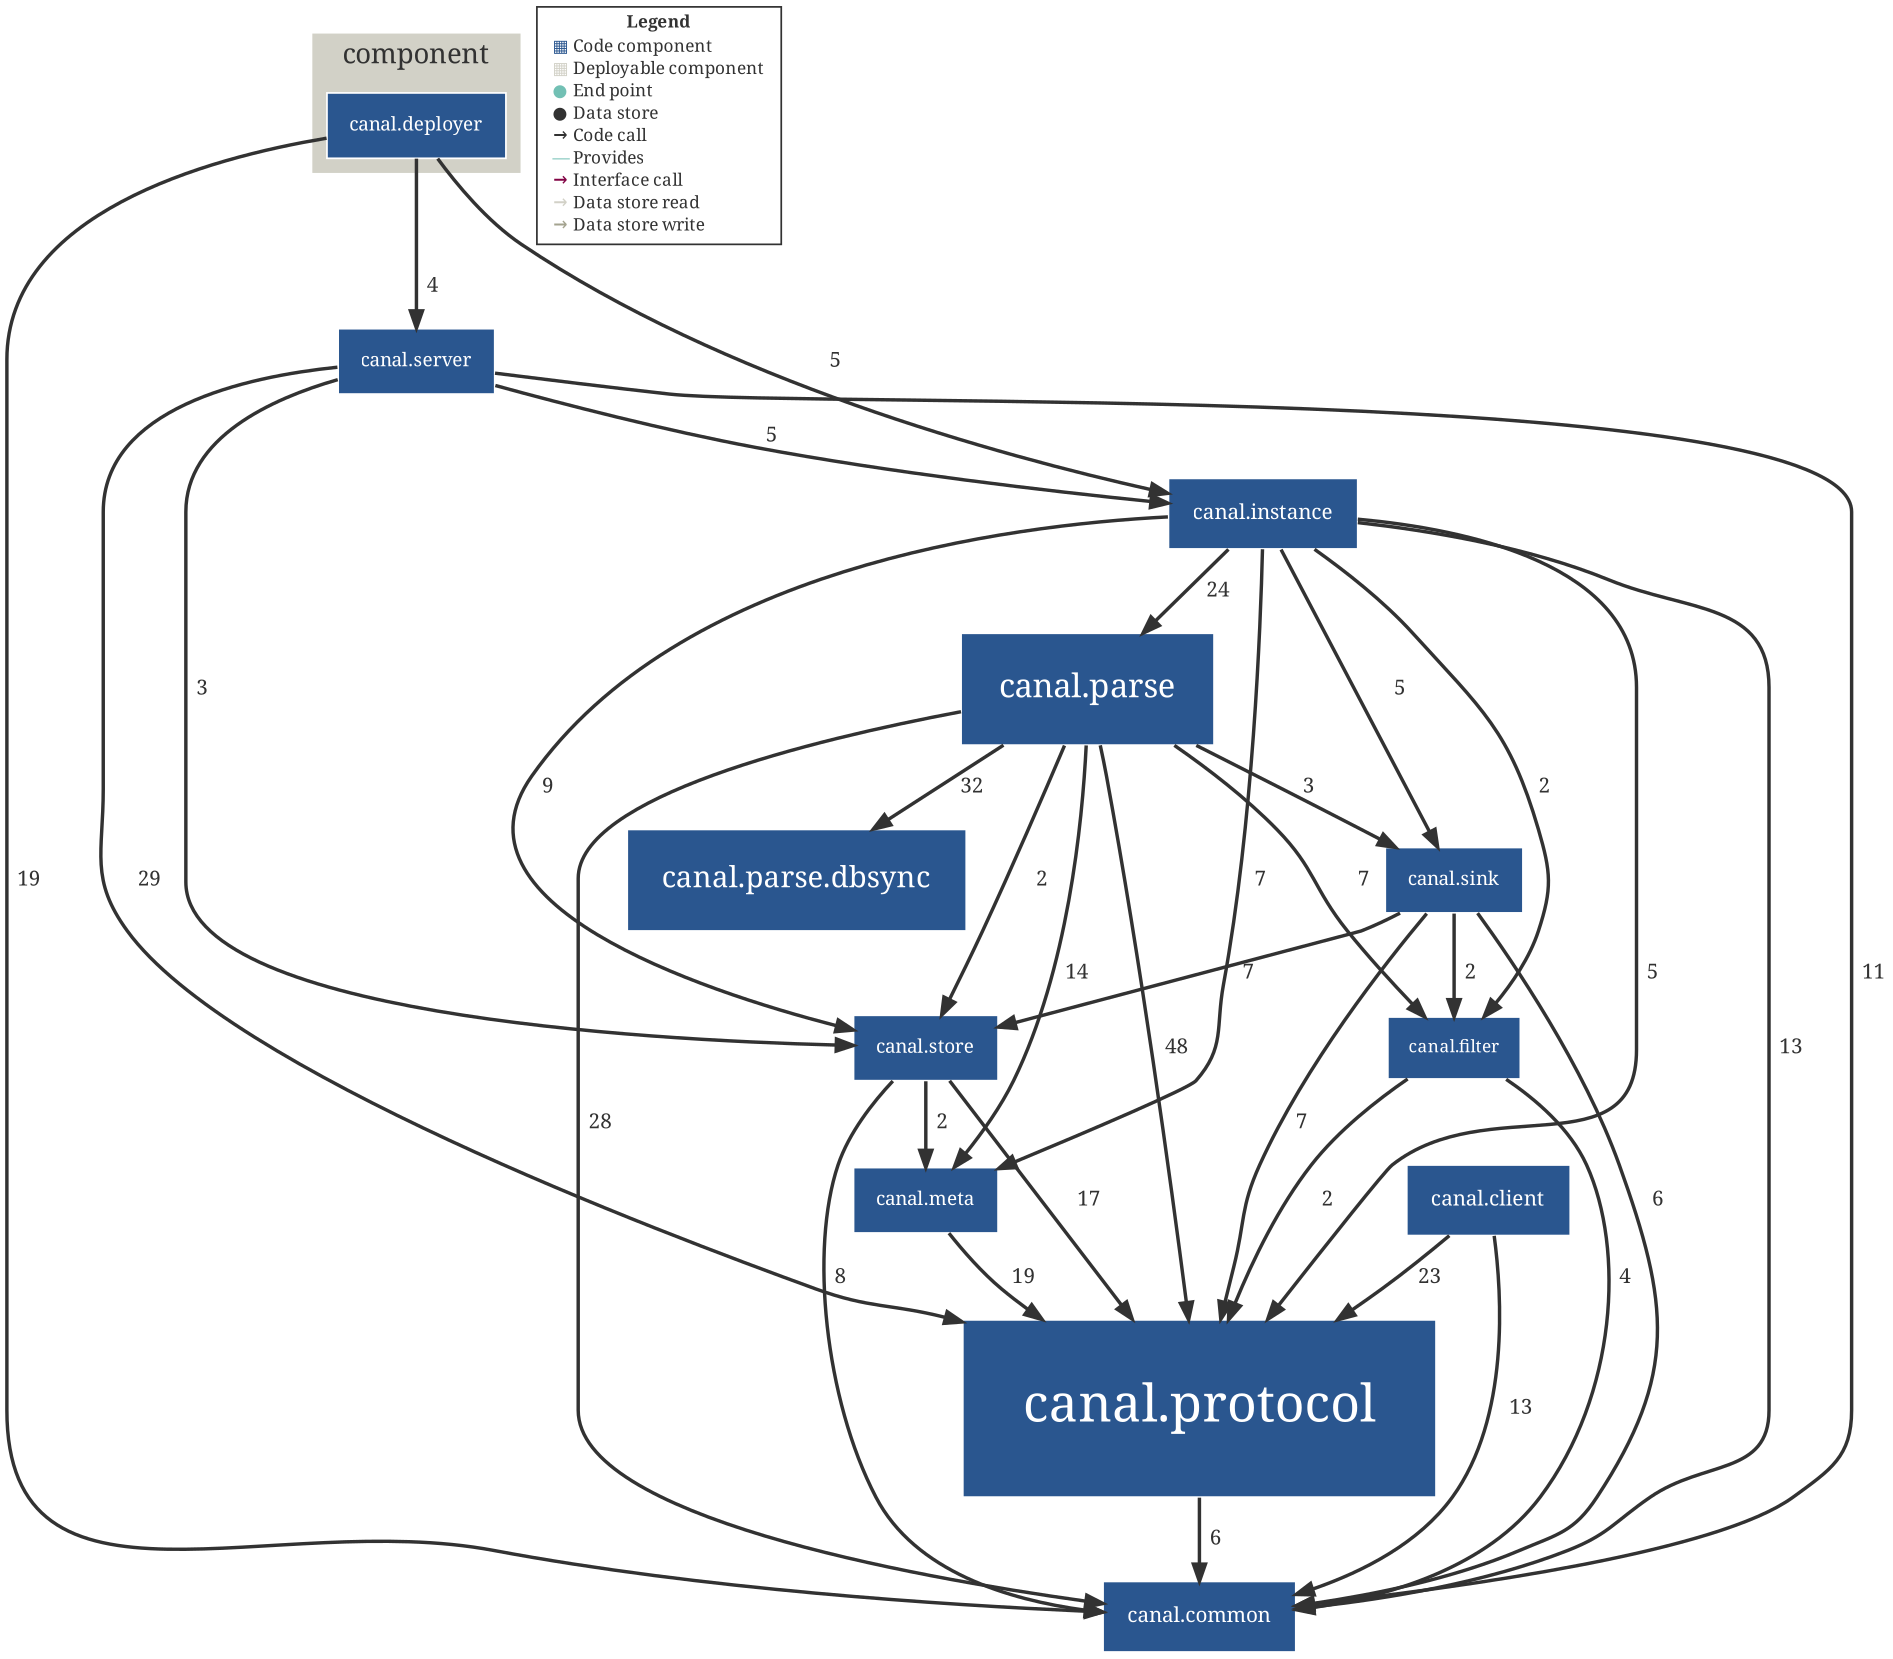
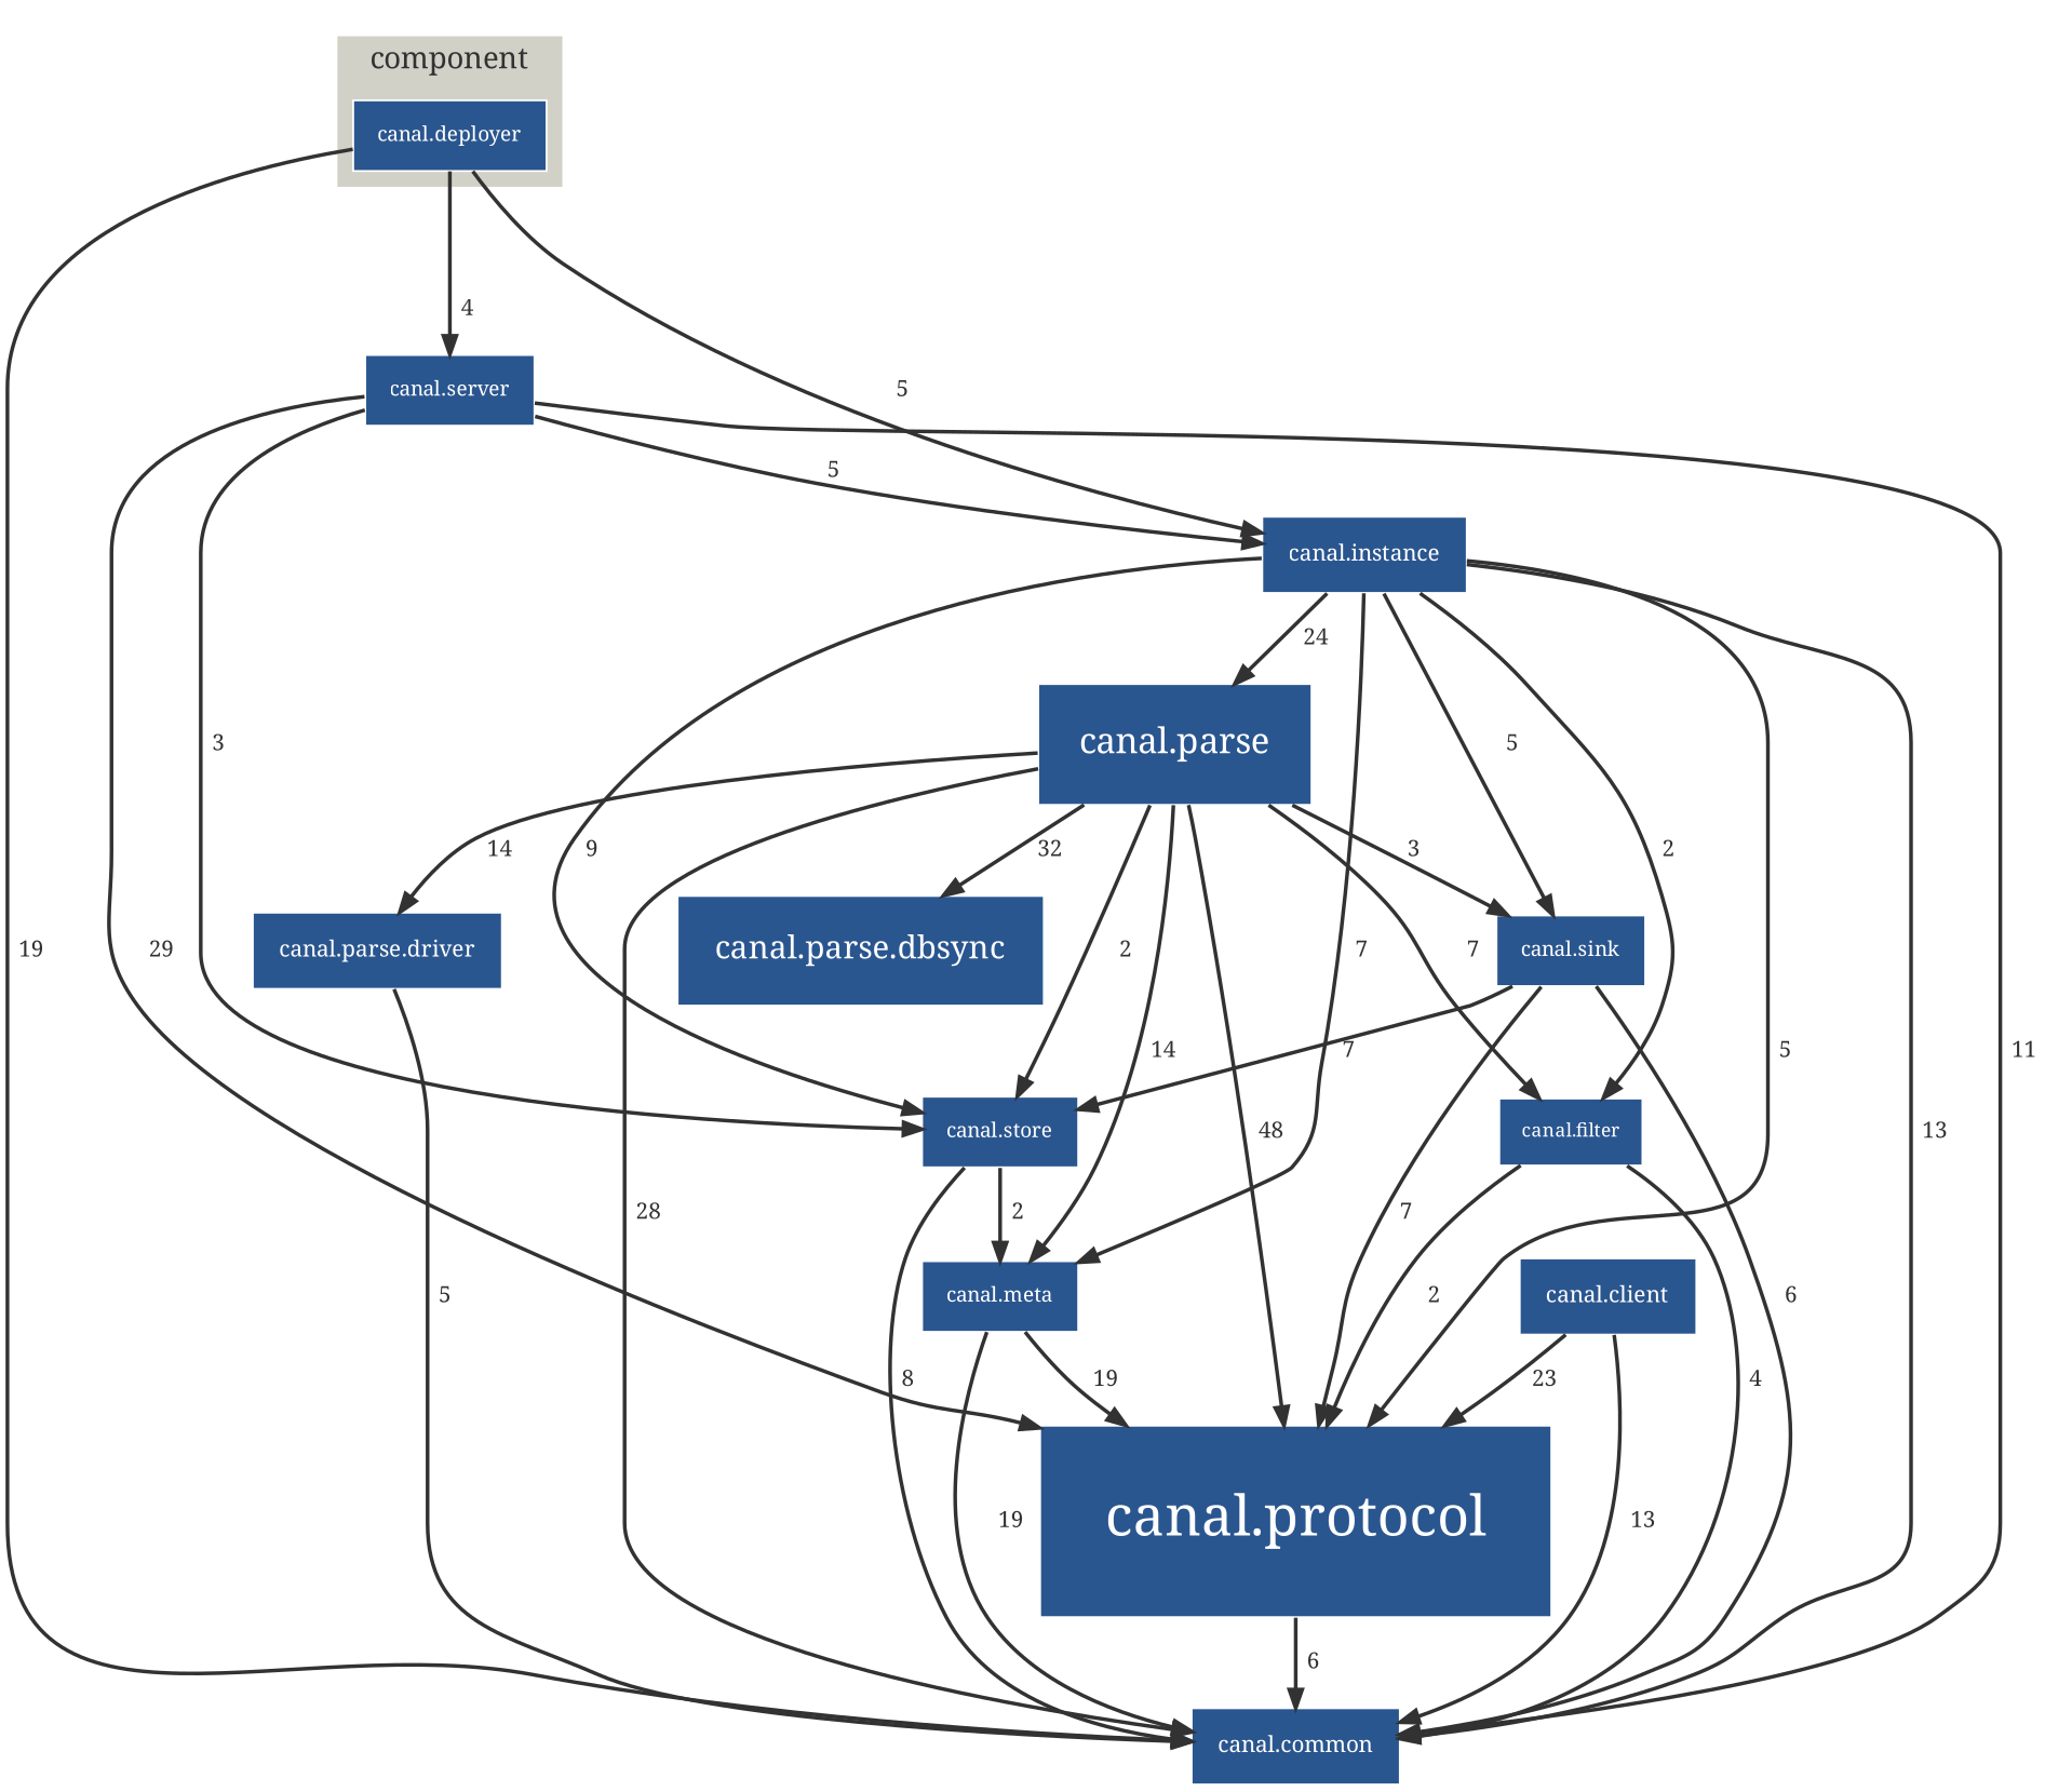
  digraph {
    compound=true
    fontname="Noto Serif"
    rankdir=TD
    node [color="#FFFFFF" fillcolor="#2A568F" fontcolor="#FFFFFF" fontname="Noto Serif" fontsize=11 margin=0.176 penwidth=1 shape=box style=filled]
    edge [color="#323232" fontcolor="#323232" fontname="Noto Serif" fontsize=12 penwidth=2]
    n1 [label="canal.deployer"]
    n2 [fontsize=12 label="canal.common" margin=0.192]
    n3 [fontsize=12 label="canal.instance" margin=0.192]
    n4 [label="canal.server"]
    n5 [label="canal.meta"]
    n6 [fontsize=30 label="canal.protocol" margin=0.48]
    n7 [fontsize=10 label="canal.filter" margin=0.16]
    n8 [fontsize=19 label="canal.parse" margin=0.304]
    n9 [label="canal.sink"]
    n10 [label="canal.store"]
    n11 [fontsize=17 label="canal.parse.dbsync" margin=0.272]
    n12 [fontsize=12 label="canal.client" margin=0.192]
-   n14 [color="#323232" fillcolor="#FFFFFF" fontcolor="#323232" fontsize=10 label=<<TABLE BORDER="0" CELLPADDING="1" CELLSPACING="0"> <TR><TD COLSPAN="2"><B>Legend</B></TD></TR> <TR><TD><FONT COLOR="#2A568F">&#9638;</FONT></TD><TD ALIGN="left">Code component</TD></TR> <TR><TD><FONT COLOR="#D2D1C7">&#9638;</FONT></TD><TD ALIGN="left">Deployable component</TD></TR> <TR><TD><FONT COLOR="#72C0B4">&#9679;</FONT></TD><TD ALIGN="left">End point</TD></TR> <TR><TD><FONT COLOR="#323232">&#9679;</FONT></TD><TD ALIGN="left">Data store</TD></TR> <TR><TD><FONT COLOR="#323232">&rarr;</FONT></TD><TD ALIGN="left">Code call</TD></TR> <TR><TD><FONT COLOR="#72C0B4">&#8212;</FONT></TD><TD ALIGN="left">Provides</TD></TR> <TR><TD><FONT COLOR="#820445">&rarr;</FONT></TD><TD ALIGN="left">Interface call</TD></TR> <TR><TD><FONT COLOR="#D2D1C7">&rarr;</FONT></TD><TD ALIGN="left">Data store read</TD></TR> <TR><TD><FONT COLOR="#A4A38F">&rarr;</FONT></TD><TD ALIGN="left">Data store write</TD></TR> </TABLE> > margin=""]
+   n13 [fontsize=12 label="canal.parse.driver" margin=0.192]
    subgraph cluster_1 {
      color="#D2D1C7"
      fontcolor="#323232"
      fontsize=16
      label=component
      style=filled
      n1
    }
    n1 -> n2 [label="  19"]
    n1 -> n3 [label="  5"]
    n1 -> n4 [label="  4"]
    n3 -> n2 [label="  13"]
    n3 -> n5 [label="  7"]
    n3 -> n6 [label="  5"]
    n3 -> n7 [label="  2"]
    n3 -> n8 [label="  24"]
    n3 -> n9 [label="  5"]
    n3 -> n10 [label="  9"]
    n4 -> n2 [label="  11"]
    n4 -> n3 [label="  5"]
    n4 -> n6 [label="  29"]
    n4 -> n10 [label="  3"]
+   n5 -> n2 [label="  19"]
    n5 -> n6 [label="  19"]
    n6 -> n2 [label="  6"]
    n7 -> n2 [label="  4"]
    n7 -> n6 [label="  2"]
    n8 -> n2 [label="  28"]
    n8 -> n5 [label="  14"]
    n8 -> n6 [label="  48"]
    n8 -> n7 [label="  7"]
    n8 -> n9 [label="  3"]
    n8 -> n10 [label="  2"]
    n8 -> n11 [label="  32"]
+   n8 -> n13 [label="  14"]
    n9 -> n2 [label="  6"]
    n9 -> n6 [label="  7"]
-   n9 -> n7 [label="  2"]
    n9 -> n10 [label="  7"]
    n10 -> n2 [label="  8"]
    n10 -> n5 [label="  2"]
-   n10 -> n6 [label="  17"]
    n12 -> n2 [label="  13"]
    n12 -> n6 [label="  23"]
+   n13 -> n2 [label="  5"]
  }
